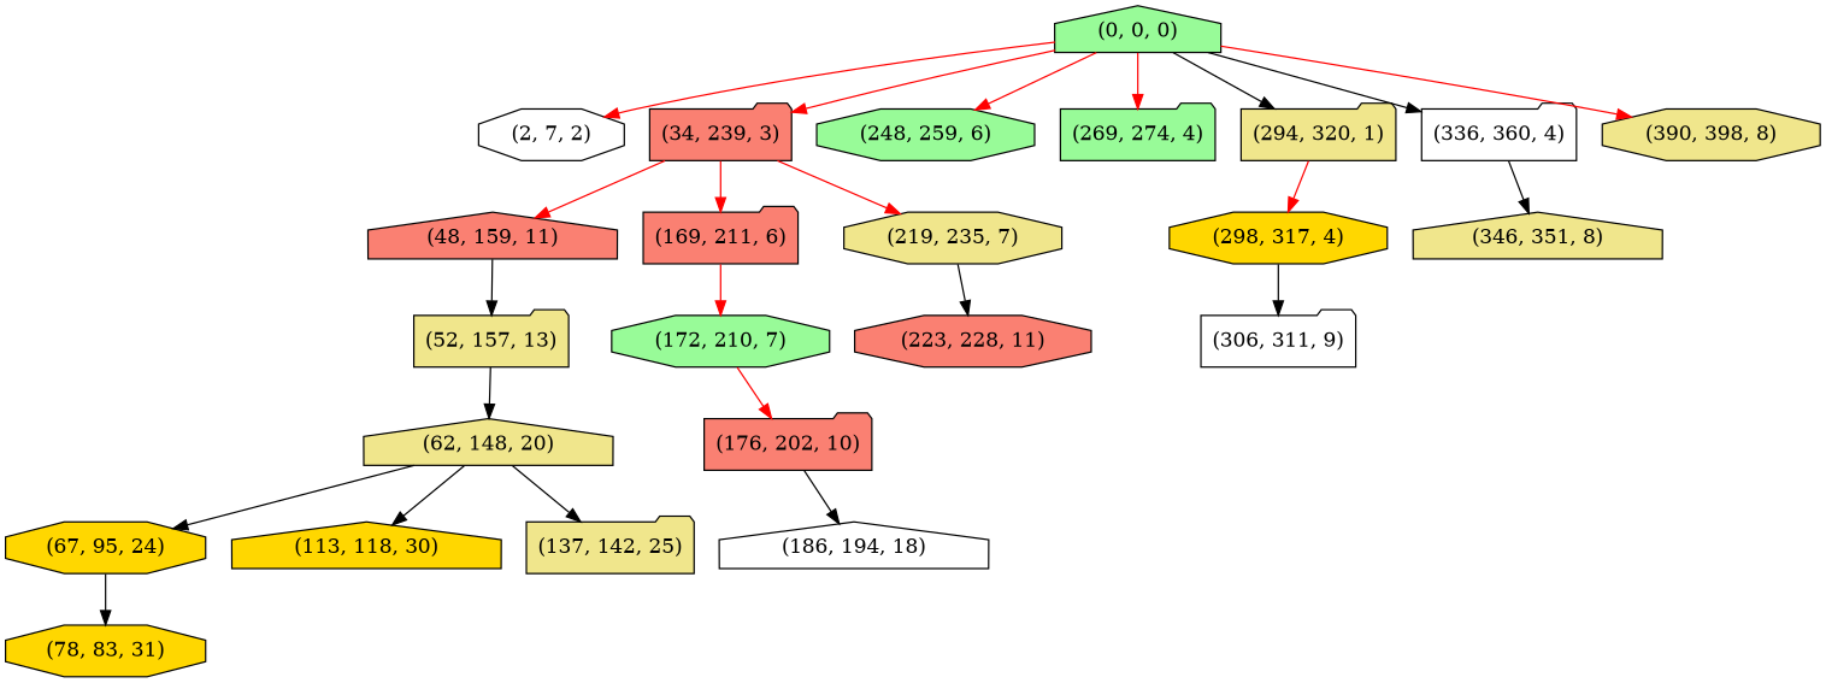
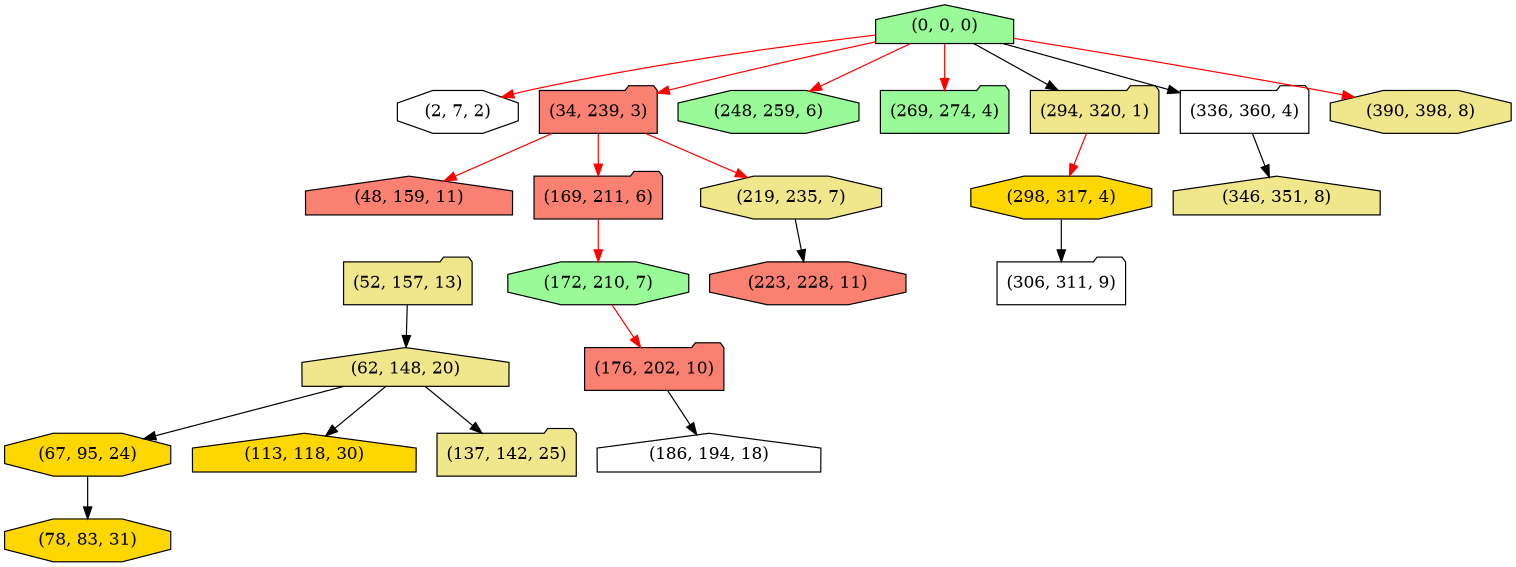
  digraph {
    node [fillcolor=khaki shape=octagon style=filled]
    edge [color=black]
    "(0, 0, 0)" [fillcolor=palegreen shape=house]
    "(2, 7, 2)" [fillcolor=white]
    "(34, 239, 3)" [fillcolor=salmon shape=folder]
    "(248, 259, 6)" [fillcolor=palegreen]
    "(269, 274, 4)" [fillcolor=palegreen shape=folder]
    "(294, 320, 1)" [shape=folder]
    "(336, 360, 4)" [fillcolor=white shape=folder]
    "(390, 398, 8)"
    "(48, 159, 11)" [fillcolor=salmon shape=house]
    "(169, 211, 6)" [fillcolor=salmon shape=folder]
    "(219, 235, 7)"
    "(298, 317, 4)" [fillcolor=gold]
    "(346, 351, 8)" [shape=house]
    "(52, 157, 13)" [shape=folder]
    "(172, 210, 7)" [fillcolor=palegreen]
    "(223, 228, 11)" [fillcolor=salmon]
    "(62, 148, 20)" [shape=house]
    "(67, 95, 24)" [fillcolor=gold]
    "(113, 118, 30)" [fillcolor=gold shape=house]
    "(137, 142, 25)" [shape=folder]
    "(78, 83, 31)" [fillcolor=gold]
    "(176, 202, 10)" [fillcolor=salmon shape=folder]
    "(186, 194, 18)" [fillcolor=white shape=house]
    "(306, 311, 9)" [fillcolor=white shape=folder]
    "(0, 0, 0)" -> "(2, 7, 2)" [color=red]
    "(0, 0, 0)" -> "(34, 239, 3)" [color=red]
    "(0, 0, 0)" -> "(248, 259, 6)" [color=red]
    "(0, 0, 0)" -> "(269, 274, 4)" [color=red]
    "(0, 0, 0)" -> "(294, 320, 1)"
    "(0, 0, 0)" -> "(336, 360, 4)"
    "(0, 0, 0)" -> "(390, 398, 8)" [color=red]
    "(34, 239, 3)" -> "(48, 159, 11)" [color=red]
    "(34, 239, 3)" -> "(169, 211, 6)" [color=red]
    "(34, 239, 3)" -> "(219, 235, 7)" [color=red]
    "(294, 320, 1)" -> "(298, 317, 4)" [color=red]
    "(336, 360, 4)" -> "(346, 351, 8)"
-   "(48, 159, 11)" -> "(52, 157, 13)"
    "(169, 211, 6)" -> "(172, 210, 7)" [color=red]
    "(219, 235, 7)" -> "(223, 228, 11)"
    "(298, 317, 4)" -> "(306, 311, 9)"
    "(52, 157, 13)" -> "(62, 148, 20)"
    "(172, 210, 7)" -> "(176, 202, 10)" [color=red]
    "(62, 148, 20)" -> "(67, 95, 24)"
    "(62, 148, 20)" -> "(113, 118, 30)"
    "(62, 148, 20)" -> "(137, 142, 25)"
    "(67, 95, 24)" -> "(78, 83, 31)"
    "(176, 202, 10)" -> "(186, 194, 18)"
  }
